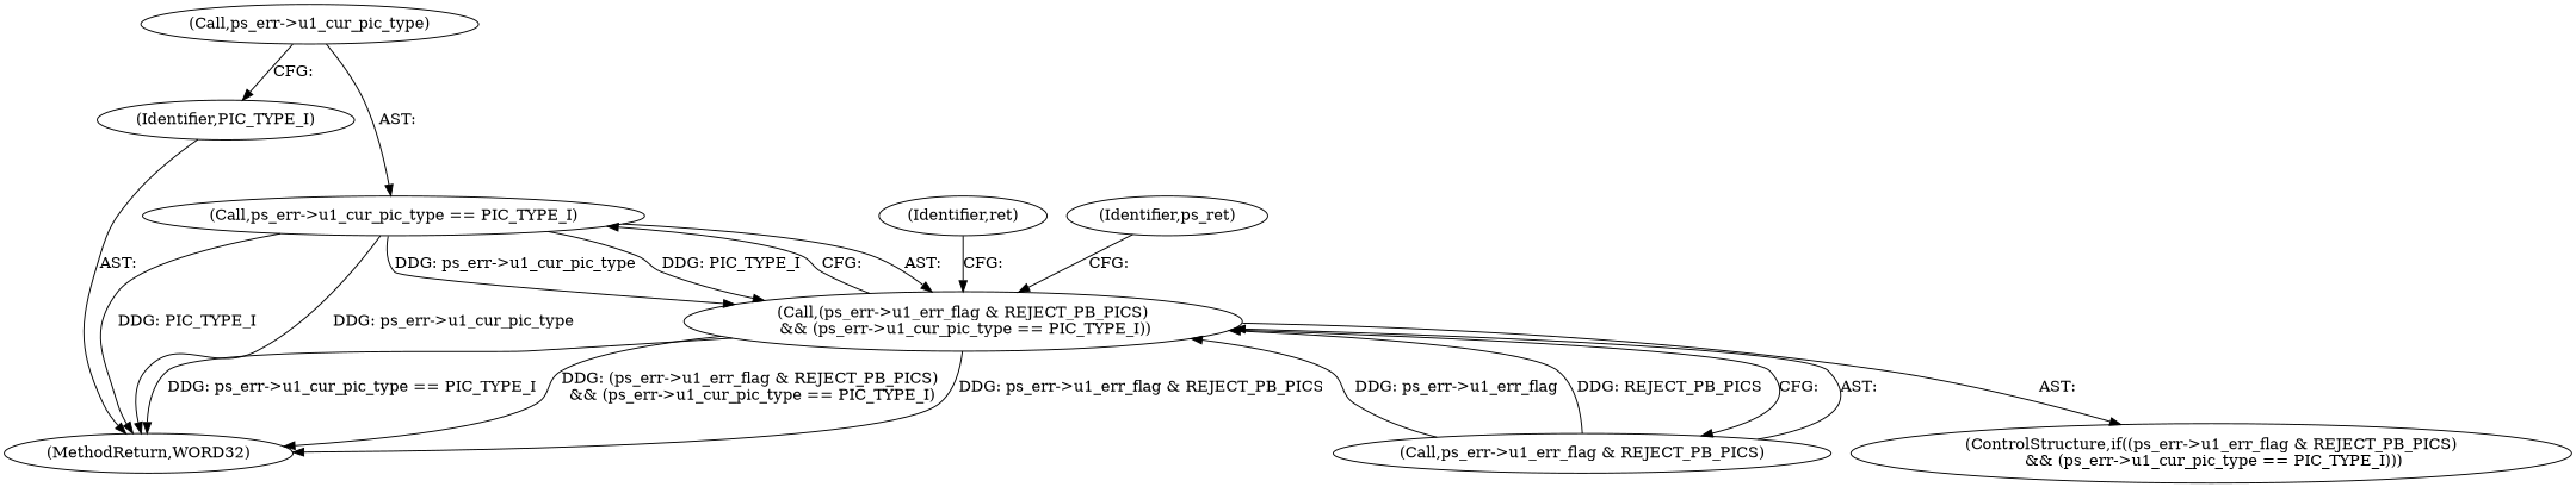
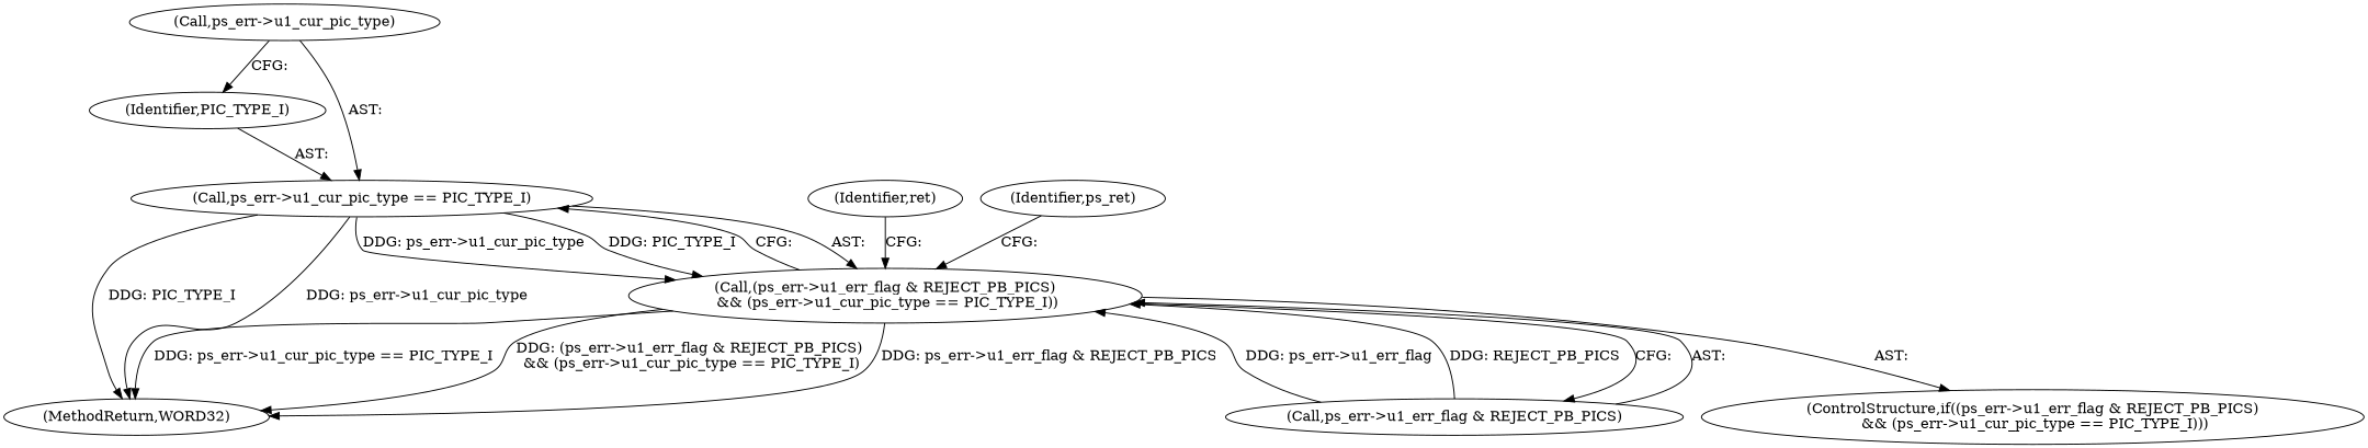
  digraph {
    n1 [label="(Call,ps_err->u1_cur_pic_type == PIC_TYPE_I)"]
    n2 [label="(Call,(ps_err->u1_err_flag & REJECT_PB_PICS)\n && (ps_err->u1_cur_pic_type == PIC_TYPE_I))"]
    n3 [label="(MethodReturn,WORD32)"]
    n4 [label="(Call,ps_err->u1_err_flag & REJECT_PB_PICS)"]
    n5 [label="(ControlStructure,if((ps_err->u1_err_flag & REJECT_PB_PICS)\n && (ps_err->u1_cur_pic_type == PIC_TYPE_I)))"]
    n6 [label="(Identifier,PIC_TYPE_I)"]
    n7 [label="(Identifier,ps_ret)"]
    n8 [label="(Identifier,ret)"]
    n9 [label="(Call,ps_err->u1_cur_pic_type)"]
    n1 -> n2 [label="AST: "]
    n1 -> n2 [label="DDG: ps_err->u1_cur_pic_type"]
    n1 -> n2 [label="DDG: PIC_TYPE_I"]
    n1 -> n3 [label="DDG: PIC_TYPE_I"]
    n1 -> n3 [label="DDG: ps_err->u1_cur_pic_type"]
    n2 -> n1 [label="CFG: "]
    n2 -> n3 [label="DDG: ps_err->u1_cur_pic_type == PIC_TYPE_I"]
    n2 -> n3 [label="DDG: (ps_err->u1_err_flag & REJECT_PB_PICS)\n && (ps_err->u1_cur_pic_type == PIC_TYPE_I)"]
    n2 -> n3 [label="DDG: ps_err->u1_err_flag & REJECT_PB_PICS"]
    n2 -> n4 [label="CFG: "]
    n2 -> n5 [label="AST: "]
    n4 -> n2 [label="AST: "]
    n4 -> n2 [label="DDG: ps_err->u1_err_flag"]
    n4 -> n2 [label="DDG: REJECT_PB_PICS"]
-   n6 -> n3 [label="AST: "]
+   n6 -> n1 [label="AST: "]
    n7 -> n2 [label="CFG: "]
    n8 -> n2 [label="CFG: "]
    n9 -> n1 [label="AST: "]
    n9 -> n6 [label="CFG: "]
  }
